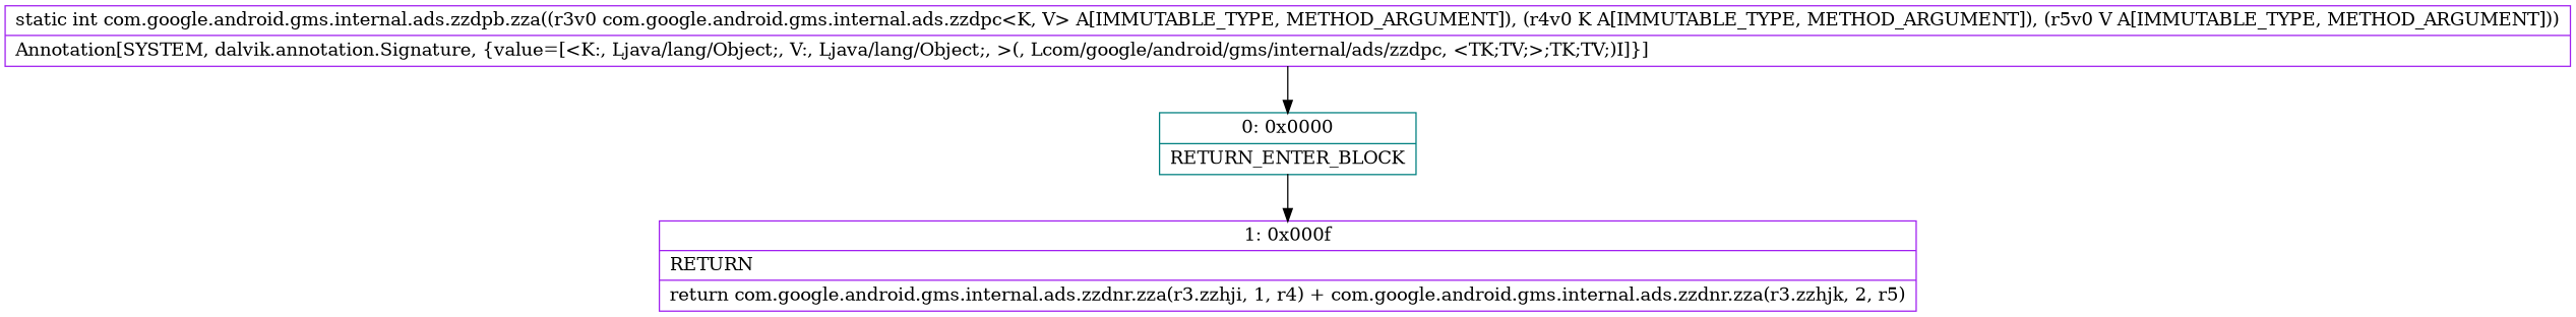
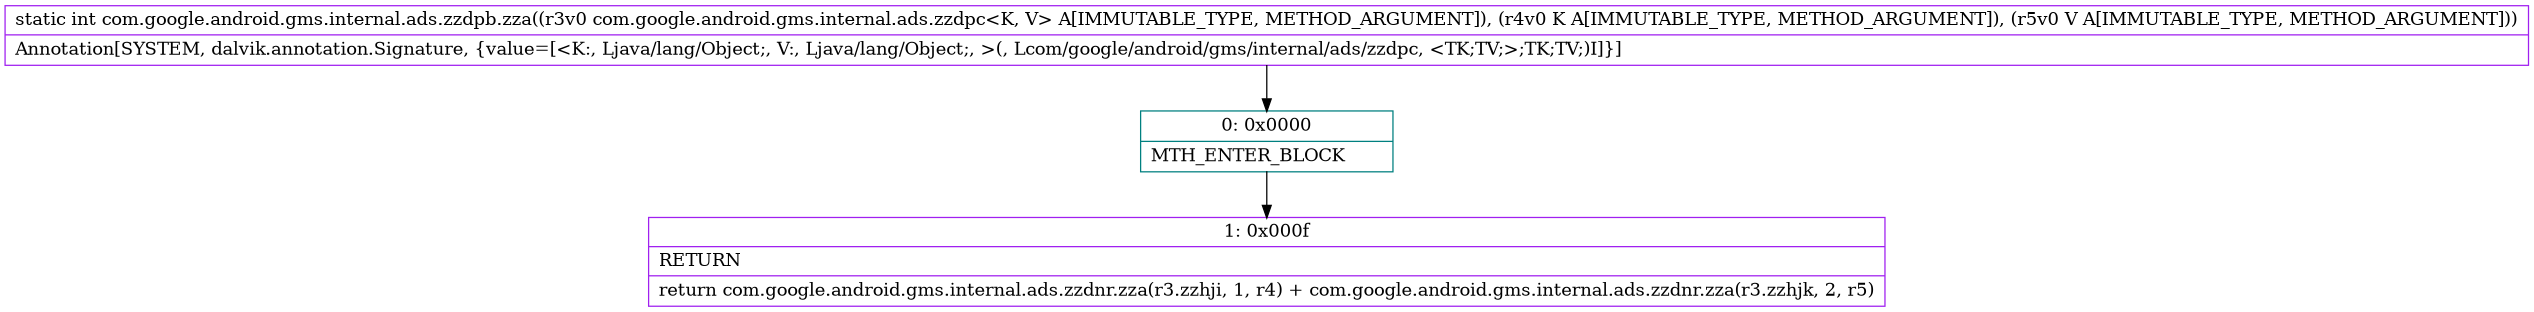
  digraph {
    node [shape=record color=purple]
-   n1 [label="{0\:\ 0x0000|RETURN_ENTER_BLOCK\l}" color=teal]
+   n1 [label="{0\:\ 0x0000|MTH_ENTER_BLOCK\l}" color=teal]
    n2 [label="{1\:\ 0x000f|RETURN\l|return com.google.android.gms.internal.ads.zzdnr.zza(r3.zzhji, 1, r4) + com.google.android.gms.internal.ads.zzdnr.zza(r3.zzhjk, 2, r5)\l}"]
    n3 [label="{static int com.google.android.gms.internal.ads.zzdpb.zza((r3v0 com.google.android.gms.internal.ads.zzdpc\<K, V\> A[IMMUTABLE_TYPE, METHOD_ARGUMENT]), (r4v0 K A[IMMUTABLE_TYPE, METHOD_ARGUMENT]), (r5v0 V A[IMMUTABLE_TYPE, METHOD_ARGUMENT]))  | Annotation[SYSTEM, dalvik.annotation.Signature, \{value=[\<K:, Ljava\/lang\/Object;, V:, Ljava\/lang\/Object;, \>(, Lcom\/google\/android\/gms\/internal\/ads\/zzdpc, \<TK;TV;\>;TK;TV;)I]\}]\l}"]
    n1 -> n2
    n3 -> n1
  }
